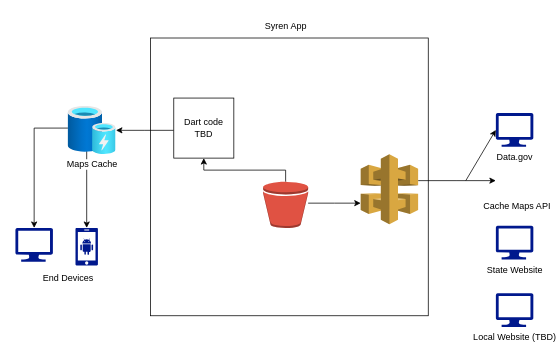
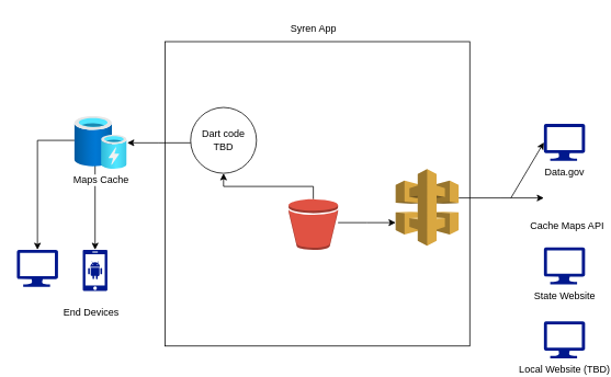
  <mxCell id="0" />
  <mxCell id="1" parent="0" />
  <mxCell id="2" value="" style="whiteSpace=wrap;html=1;aspect=fixed;" vertex="1" parent="1"><mxGeometry x="200" y="50" width="370" height="370" as="geometry" /></mxCell>
  <mxCell id="3" value="Syren App" style="text;html=1;align=center;verticalAlign=middle;resizable=0;points=[];autosize=1;strokeColor=none;fillColor=none;" vertex="1" parent="1"><mxGeometry x="340" y="20" width="80" height="30" as="geometry" /></mxCell>
  <mxCell id="4" style="edgeStyle=elbowEdgeStyle;rounded=0;orthogonalLoop=1;jettySize=auto;html=1;elbow=vertical;entryX=0.5;entryY=0;entryDx=0;entryDy=0;entryPerimeter=0;" edge="1" parent="1" source="20" target="8"><mxGeometry relative="1" as="geometry"><mxPoint x="60" y="170" as="targetPoint" /><Array as="points"><mxPoint x="140" y="170" /></Array></mxGeometry></mxCell>
  <mxCell id="5" style="edgeStyle=elbowEdgeStyle;rounded=0;orthogonalLoop=1;jettySize=auto;elbow=vertical;html=1;" edge="1" parent="1" source="6" target="20"><mxGeometry relative="1" as="geometry" /></mxCell>
- <mxCell id="6" value="Dart code&lt;br&gt;TBD" style="whiteSpace=wrap;html=1;aspect=fixed;" vertex="1" parent="1"><mxGeometry x="231" y="130" width="80" height="80" as="geometry" /></mxCell>
+ <mxCell id="6" value="Dart code&lt;br&gt;TBD" style="ellipse;whiteSpace=wrap;html=1;aspect=fixed;" vertex="1" parent="1"><mxGeometry x="231" y="130" width="80" height="80" as="geometry" /></mxCell>
  <mxCell id="7" value="" style="sketch=0;aspect=fixed;pointerEvents=1;shadow=0;dashed=0;html=1;strokeColor=none;labelPosition=center;verticalLabelPosition=bottom;verticalAlign=top;align=center;fillColor=#00188D;shape=mxgraph.mscae.enterprise.android_phone" vertex="1" parent="1"><mxGeometry x="100" y="303" width="30" height="50" as="geometry" /></mxCell>
  <mxCell id="8" value="" style="sketch=0;aspect=fixed;pointerEvents=1;shadow=0;dashed=0;html=1;strokeColor=none;labelPosition=center;verticalLabelPosition=bottom;verticalAlign=top;align=center;fillColor=#00188D;shape=mxgraph.azure.computer" vertex="1" parent="1"><mxGeometry x="20" y="303" width="50" height="45" as="geometry" /></mxCell>
  <mxCell id="9" value="" style="endArrow=classic;html=1;rounded=0;elbow=vertical;entryX=0.5;entryY=0;entryDx=0;entryDy=0;entryPerimeter=0;" edge="1" parent="1" target="7"><mxGeometry width="50" height="50" relative="1" as="geometry"><mxPoint x="115" y="170" as="sourcePoint" /><mxPoint x="420" y="170" as="targetPoint" /></mxGeometry></mxCell>
  <mxCell id="10" style="edgeStyle=elbowEdgeStyle;rounded=0;orthogonalLoop=1;jettySize=auto;elbow=vertical;html=1;" edge="1" parent="1" source="12" target="14"><mxGeometry relative="1" as="geometry" /></mxCell>
  <mxCell id="11" style="edgeStyle=elbowEdgeStyle;rounded=0;orthogonalLoop=1;jettySize=auto;elbow=vertical;html=1;" edge="1" parent="1" source="12" target="6"><mxGeometry relative="1" as="geometry" /></mxCell>
  <mxCell id="12" value="" style="outlineConnect=0;dashed=0;verticalLabelPosition=bottom;verticalAlign=top;align=center;html=1;shape=mxgraph.aws3.bucket;fillColor=#E05243;gradientColor=none;" vertex="1" parent="1"><mxGeometry x="350" y="241.5" width="60" height="61.5" as="geometry" /></mxCell>
  <mxCell id="13" style="edgeStyle=elbowEdgeStyle;rounded=0;orthogonalLoop=1;jettySize=auto;elbow=vertical;html=1;" edge="1" parent="1" source="14"><mxGeometry relative="1" as="geometry"><mxPoint x="660" y="240" as="targetPoint" /></mxGeometry></mxCell>
  <mxCell id="14" value="" style="outlineConnect=0;dashed=0;verticalLabelPosition=bottom;verticalAlign=top;align=center;html=1;shape=mxgraph.aws3.api_gateway;fillColor=#D9A741;gradientColor=none;" vertex="1" parent="1"><mxGeometry x="480" y="205" width="76.5" height="93" as="geometry" /></mxCell>
  <mxCell id="15" value="Cache Maps API" style="shape=image;html=1;verticalAlign=top;verticalLabelPosition=bottom;labelBackgroundColor=#ffffff;imageAspect=0;aspect=fixed;image=https://cdn2.iconfinder.com/data/icons/google-ios-7-app-icons/120/google_maps.png" vertex="1" parent="1"><mxGeometry x="660" y="205" width="55" height="55" as="geometry" /></mxCell>
  <mxCell id="16" value="State Website" style="sketch=0;aspect=fixed;pointerEvents=1;shadow=0;dashed=0;html=1;strokeColor=none;labelPosition=center;verticalLabelPosition=bottom;verticalAlign=top;align=center;fillColor=#00188D;shape=mxgraph.azure.computer" vertex="1" parent="1"><mxGeometry x="660" y="300" width="50" height="45" as="geometry" /></mxCell>
  <mxCell id="17" value="Data.gov" style="sketch=0;aspect=fixed;pointerEvents=1;shadow=0;dashed=0;html=1;strokeColor=none;labelPosition=center;verticalLabelPosition=bottom;verticalAlign=top;align=center;fillColor=#00188D;shape=mxgraph.azure.computer" vertex="1" parent="1"><mxGeometry x="660" y="150" width="50" height="45" as="geometry" /></mxCell>
  <mxCell id="18" value="Local Website (TBD)" style="sketch=0;aspect=fixed;pointerEvents=1;shadow=0;dashed=0;html=1;strokeColor=none;labelPosition=center;verticalLabelPosition=bottom;verticalAlign=top;align=center;fillColor=#00188D;shape=mxgraph.azure.computer" vertex="1" parent="1"><mxGeometry x="660" y="390" width="50" height="45" as="geometry" /></mxCell>
  <mxCell id="19" value="" style="endArrow=classic;html=1;rounded=0;elbow=vertical;entryX=0;entryY=0.5;entryDx=0;entryDy=0;entryPerimeter=0;" edge="1" parent="1" target="17"><mxGeometry width="50" height="50" relative="1" as="geometry"><mxPoint x="620" y="240" as="sourcePoint" /><mxPoint x="620" y="120" as="targetPoint" /></mxGeometry></mxCell>
  <mxCell id="20" value="Maps Cache" style="aspect=fixed;html=1;points=[];align=center;image;fontSize=12;image=img/lib/azure2/general/Cache.svg;" vertex="1" parent="1"><mxGeometry x="90" y="141" width="64" height="64" as="geometry" /></mxCell>
- <mxCell id="21" value="End Devices" style="text;html=1;align=center;verticalAlign=middle;resizable=0;points=[];autosize=1;strokeColor=none;fillColor=none;" vertex="1" parent="1"><mxGeometry x="45" y="355" width="90" height="30" as="geometry" /></mxCell>
+ <mxCell id="21" value="End Devices" style="text;html=1;align=center;verticalAlign=middle;resizable=0;points=[];autosize=1;strokeColor=none;fillColor=none;" vertex="1" parent="1"><mxGeometry x="65" y="365" width="90" height="30" as="geometry" /></mxCell>
